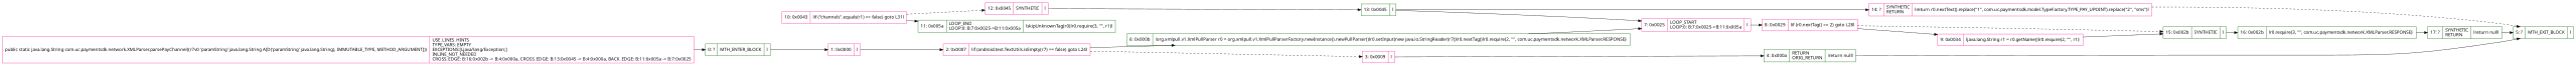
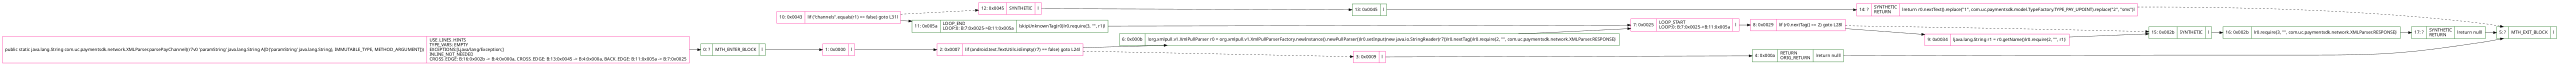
  digraph {
    fontname="Noto Sans"
    rankdir=LR
    node [color=deeppink fontname="Noto Sans" shape=record]
    edge [fontname="Noto Sans"]
    n1 [color=darkgreen label="{0\:\ ?|MTH_ENTER_BLOCK\l|l}"]
    n2 [label="{1\:\ 0x0000|l}"]
    n3 [label="{2\:\ 0x0007|lif (android.text.TextUtils.isEmpty(r7) == false) goto L24l}"]
    n4 [label="{3\:\ 0x0009|l}"]
    n5 [color=darkgreen label="{6\:\ 0x000b|lorg.xmlpull.v1.XmlPullParser r0 = org.xmlpull.v1.XmlPullParserFactory.newInstance().newPullParser()lr0.setInput(new java.io.StringReader(r7))lr0.nextTag()lr0.require(2, \"\", com.uc.paymentsdk.network.XMLParser.RESPONSE)l}"]
    n6 [color=darkgreen label="{4\:\ 0x000a|RETURN\lORIG_RETURN\l|lreturn nulll}"]
    n7 [label="{7\:\ 0x0025|LOOP_START\lLOOP:0: B:7:0x0025\-\>B:11:0x005a\l|l}"]
    n8 [color=darkgreen label="{5\:\ ?|MTH_EXIT_BLOCK\l|l}"]
    n9 [label="{8\:\ 0x0029|lif (r0.nextTag() == 2) goto L28l}"]
    n10 [label="{9\:\ 0x0034|ljava.lang.String r1 = r0.getName()lr0.require(2, \"\", r1)l}"]
    n11 [color=darkgreen label="{15\:\ 0x002b|SYNTHETIC\l|l}"]
    n12 [color=darkgreen label="{16\:\ 0x002b|lr0.require(3, \"\", com.uc.paymentsdk.network.XMLParser.RESPONSE)l}"]
    n13 [label="{10\:\ 0x0043|lif (\"channels\".equals(r1) == false) goto L31l}"]
    n14 [color=darkgreen label="{11\:\ 0x005a|LOOP_END\lLOOP:0: B:7:0x0025\-\>B:11:0x005a\l|lskipUnknownTag(r0)lr0.require(3, \"\", r1)l}"]
    n15 [label="{12\:\ 0x0045|SYNTHETIC\l|l}"]
    n16 [color=darkgreen label="{13\:\ 0x0045|l}"]
    n17 [label="{14\:\ ?|SYNTHETIC\lRETURN\l|lreturn r0.nextText().replace(\"1\", com.uc.paymentsdk.model.TypeFactory.TYPE_PAY_UPOINT).replace(\"2\", \"sms\")l}"]
    n18 [color=darkgreen label="{17\:\ ?|SYNTHETIC\lRETURN\l|lreturn nulll}"]
    n19 [label="{public static java.lang.String com.uc.paymentsdk.network.XMLParser.parsePayChannel((r7v0 'paramString' java.lang.String A[D('paramString' java.lang.String), IMMUTABLE_TYPE, METHOD_ARGUMENT]))  | USE_LINES_HINTS\lTYPE_VARS: EMPTY\lEXCEPTIONS:[Ljava\/lang\/Exception;]\lINLINE_NOT_NEEDED\lCROSS_EDGE: B:16:0x002b \-\> B:4:0x000a, CROSS_EDGE: B:13:0x0045 \-\> B:4:0x000a, BACK_EDGE: B:11:0x005a \-\> B:7:0x0025\l}"]
    n1 -> n2
    n2 -> n3
    n3 -> n4 [style=dashed]
    n3 -> n5
    n4 -> n6
    n5 -> n7
    n6 -> n8
    n7 -> n9
    n9 -> n10
    n9 -> n11 [style=dashed]
    n10 -> n11
    n11 -> n12
    n12 -> n18
    n13 -> n14
    n13 -> n15 [style=dashed]
-   n16 -> n7
+   n14 -> n7
    n15 -> n16
    n16 -> n17
    n17 -> n8 [style=dashed]
    n18 -> n8
    n19 -> n1
  }
